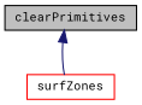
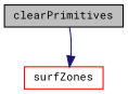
  digraph {
    rankdir=TB
    fontname="Roboto Mono"
    node [fontname="Roboto Mono" fontsize=10 shape=record]
    n1 [color=black fillcolor=grey75 fontcolor=black height=0.2 label=clearPrimitives style=filled width=0.4]
    n2 [color=red height=0.2 label=surfZones width=0.4]
-   n1 -> n2 [color=midnightblue dir=back fontname="Roboto Mono" fontsize=10 labelfontname=FreeSans labelfontsize=10 style=solid]
+   n2 -> n1 [color=midnightblue dir=back fontname="Roboto Mono" fontsize=10 labelfontname=FreeSans labelfontsize=10 style=solid]
  }
